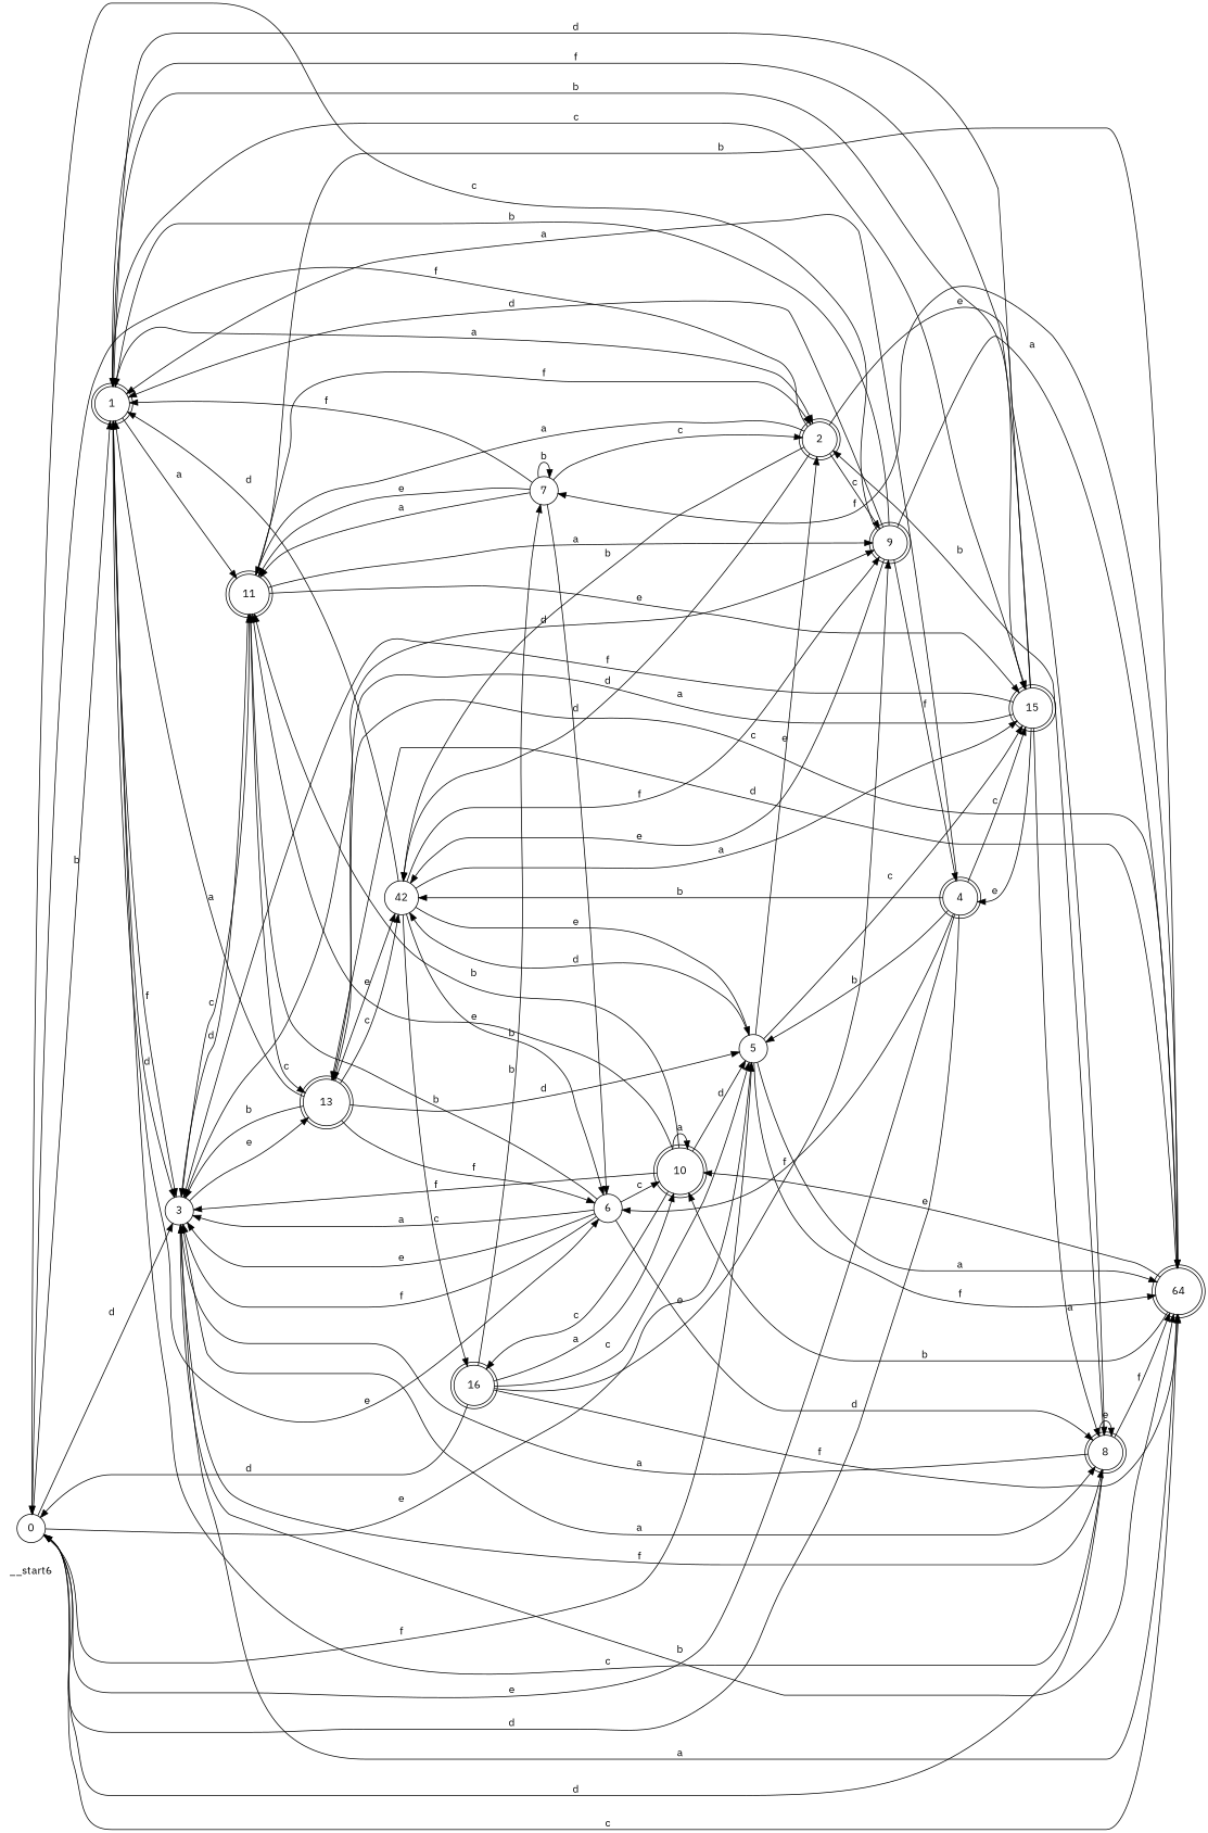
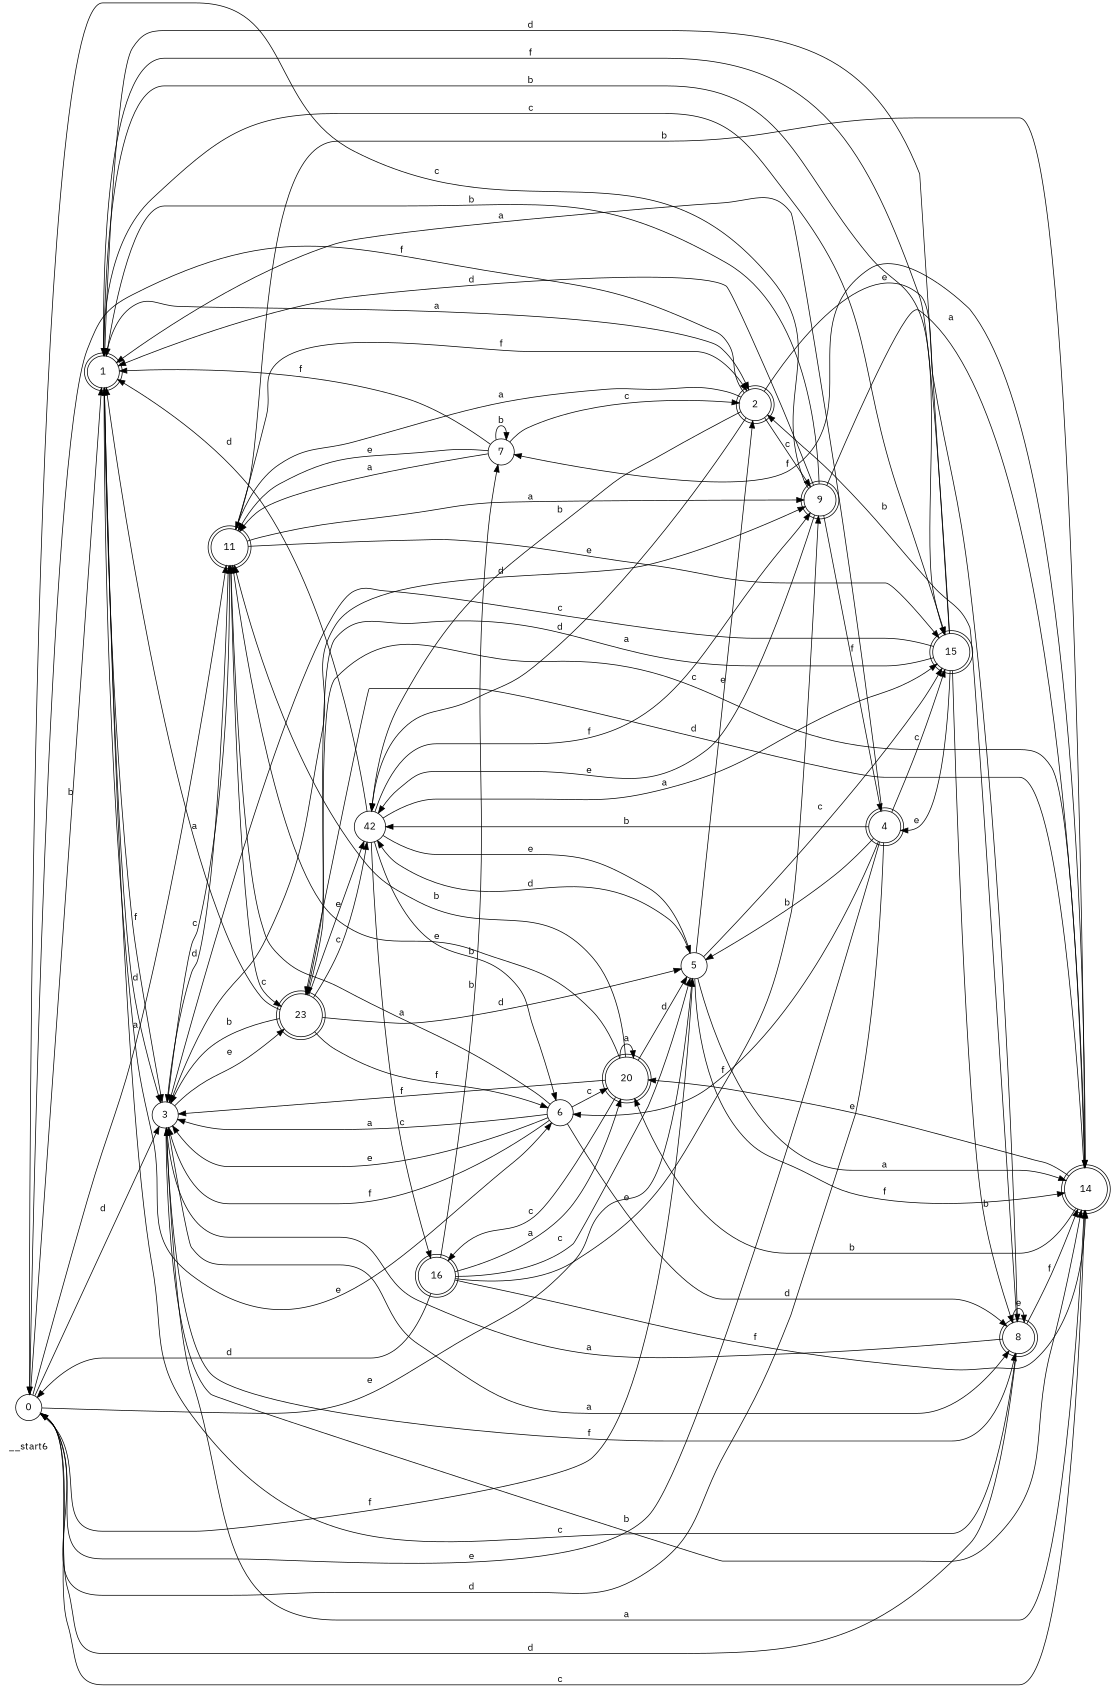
  digraph {
    fontname="IBM Plex Sans"
    rankdir=LR
    node [fontname="IBM Plex Sans" shape=doublecircle color=black fillcolor=white style="rounded,filled"]
    edge [fontname="IBM Plex Sans"]
    n1 [label=__start6 shape=none color="" fillcolor="" style=""]
    n2 [label=0 shape=circle style=filled]
    n3 [label=1]
    n4 [label=3 shape=circle style=filled]
    n5 [label=5 shape=circle style=filled]
    n6 [label=11]
-   n7 [label=64]
+   n7 [label=14]
    n8 [label=2]
    n9 [label=6 shape=circle style=filled]
    n10 [label=15]
    n11 [label=8]
    n12 [label=9]
-   n13 [label=13]
+   n13 [label=23]
    n14 [label=42 shape=circle style=filled]
-   n15 [label=10]
+   n15 [label=20]
    n16 [label=7 shape=circle style=filled]
    n17 [label=4]
    n18 [label=16]
    n2 -> n3 [label=b]
    n2 -> n4 [label=d]
    n2 -> n5 [label=e]
    n2 -> n5 [label=f]
-   n3 -> n6 [label=a]
+   n2 -> n6 [label=a]
    n2 -> n7 [label=c]
    n3 -> n4 [label=d]
    n3 -> n4 [label=f]
    n3 -> n8 [label=a]
    n3 -> n9 [label=e]
    n3 -> n10 [label=b]
    n3 -> n10 [label=c]
    n4 -> n6 [label=c]
    n4 -> n7 [label=b]
    n4 -> n11 [label=a]
    n4 -> n11 [label=f]
    n4 -> n12 [label=d]
    n4 -> n13 [label=e]
    n5 -> n7 [label=a]
    n5 -> n7 [label=f]
    n5 -> n8 [label=e]
    n5 -> n10 [label=c]
    n5 -> n14 [label=d]
    n6 -> n4 [label=d]
    n6 -> n7 [label=b]
    n6 -> n8 [label=f]
    n6 -> n10 [label=e]
    n6 -> n12 [label=a]
    n6 -> n13 [label=c]
    n7 -> n4 [label=a]
    n7 -> n13 [label=c]
    n7 -> n13 [label=d]
    n7 -> n15 [label=b]
    n7 -> n15 [label=e]
    n7 -> n16 [label=f]
    n8 -> n2 [label=f]
    n8 -> n6 [label=a]
    n8 -> n11 [label=e]
    n8 -> n12 [label=c]
    n8 -> n14 [label=b]
    n8 -> n14 [label=d]
    n9 -> n4 [label=a]
    n9 -> n4 [label=e]
    n9 -> n4 [label=f]
-   n9 -> n6 [label=b]
+   n9 -> n6 [label=a]
    n9 -> n11 [label=d]
    n9 -> n15 [label=c]
    n10 -> n3 [label=d]
    n10 -> n3 [label=f]
-   n10 -> n4 [label=f]
-   n10 -> n11 [label=a]
+   n10 -> n4 [label=c]
+   n10 -> n11 [label=b]
    n10 -> n13 [label=a]
    n10 -> n17 [label=e]
    n11 -> n2 [label=d]
    n11 -> n3 [label=c]
    n11 -> n4 [label=a]
    n11 -> n7 [label=f]
    n11 -> n8 [label=b]
    n11 -> n11 [label=e]
    n12 -> n2 [label=c]
    n12 -> n3 [label=b]
    n12 -> n3 [label=d]
    n12 -> n7 [label=a]
    n12 -> n14 [label=e]
    n12 -> n17 [label=f]
    n13 -> n3 [label=a]
    n13 -> n4 [label=b]
    n13 -> n5 [label=d]
    n13 -> n9 [label=f]
    n13 -> n14 [label=c]
    n13 -> n14 [label=e]
    n14 -> n3 [label=d]
    n14 -> n5 [label=e]
    n14 -> n9 [label=b]
    n14 -> n10 [label=a]
    n14 -> n12 [label=f]
    n14 -> n18 [label=c]
    n15 -> n4 [label=f]
    n15 -> n5 [label=d]
    n15 -> n6 [label=b]
    n15 -> n6 [label=e]
    n15 -> n15 [label=a]
    n15 -> n18 [label=c]
    n16 -> n3 [label=f]
    n16 -> n6 [label=a]
    n16 -> n6 [label=e]
    n16 -> n8 [label=c]
-   n16 -> n9 [label=d]
    n16 -> n16 [label=b]
    n17 -> n2 [label=d]
    n17 -> n2 [label=e]
    n17 -> n3 [label=a]
    n17 -> n5 [label=b]
    n17 -> n9 [label=f]
    n17 -> n10 [label=c]
    n17 -> n14 [label=b]
    n18 -> n2 [label=d]
    n18 -> n5 [label=c]
    n18 -> n7 [label=f]
    n18 -> n12 [label=e]
    n18 -> n15 [label=a]
    n18 -> n16 [label=b]
  }
